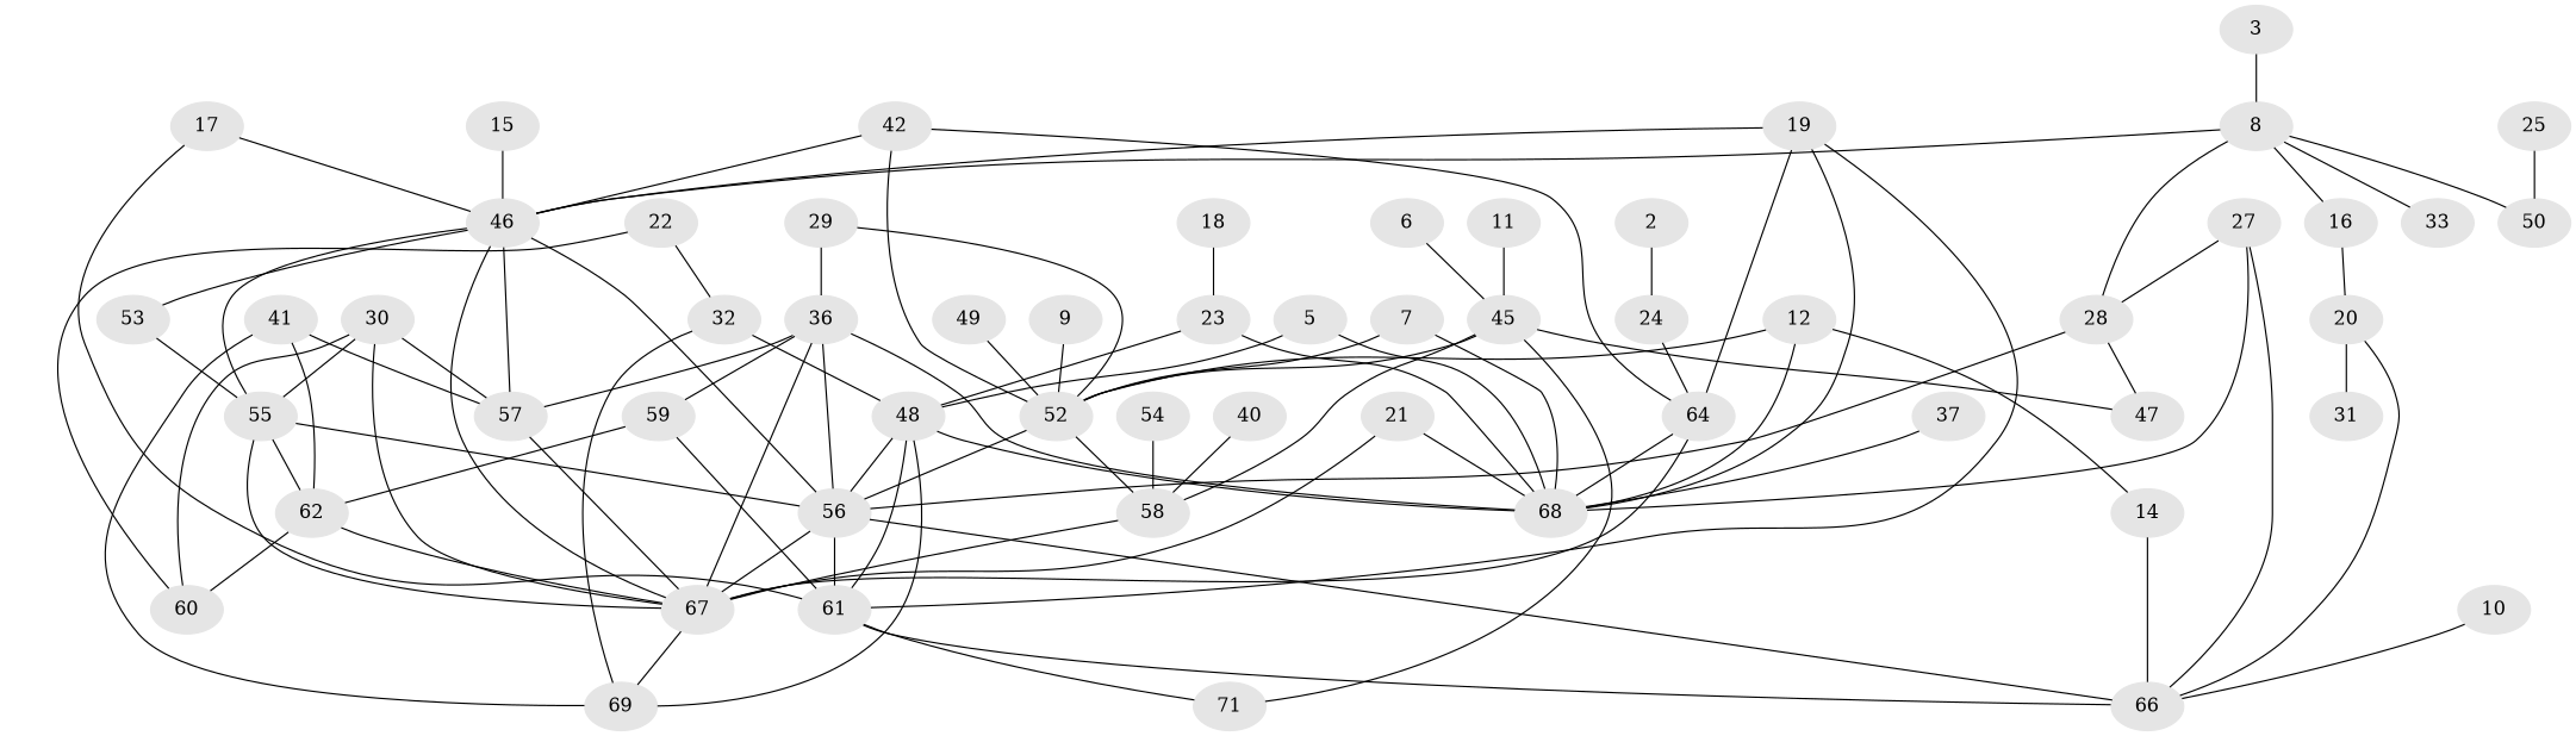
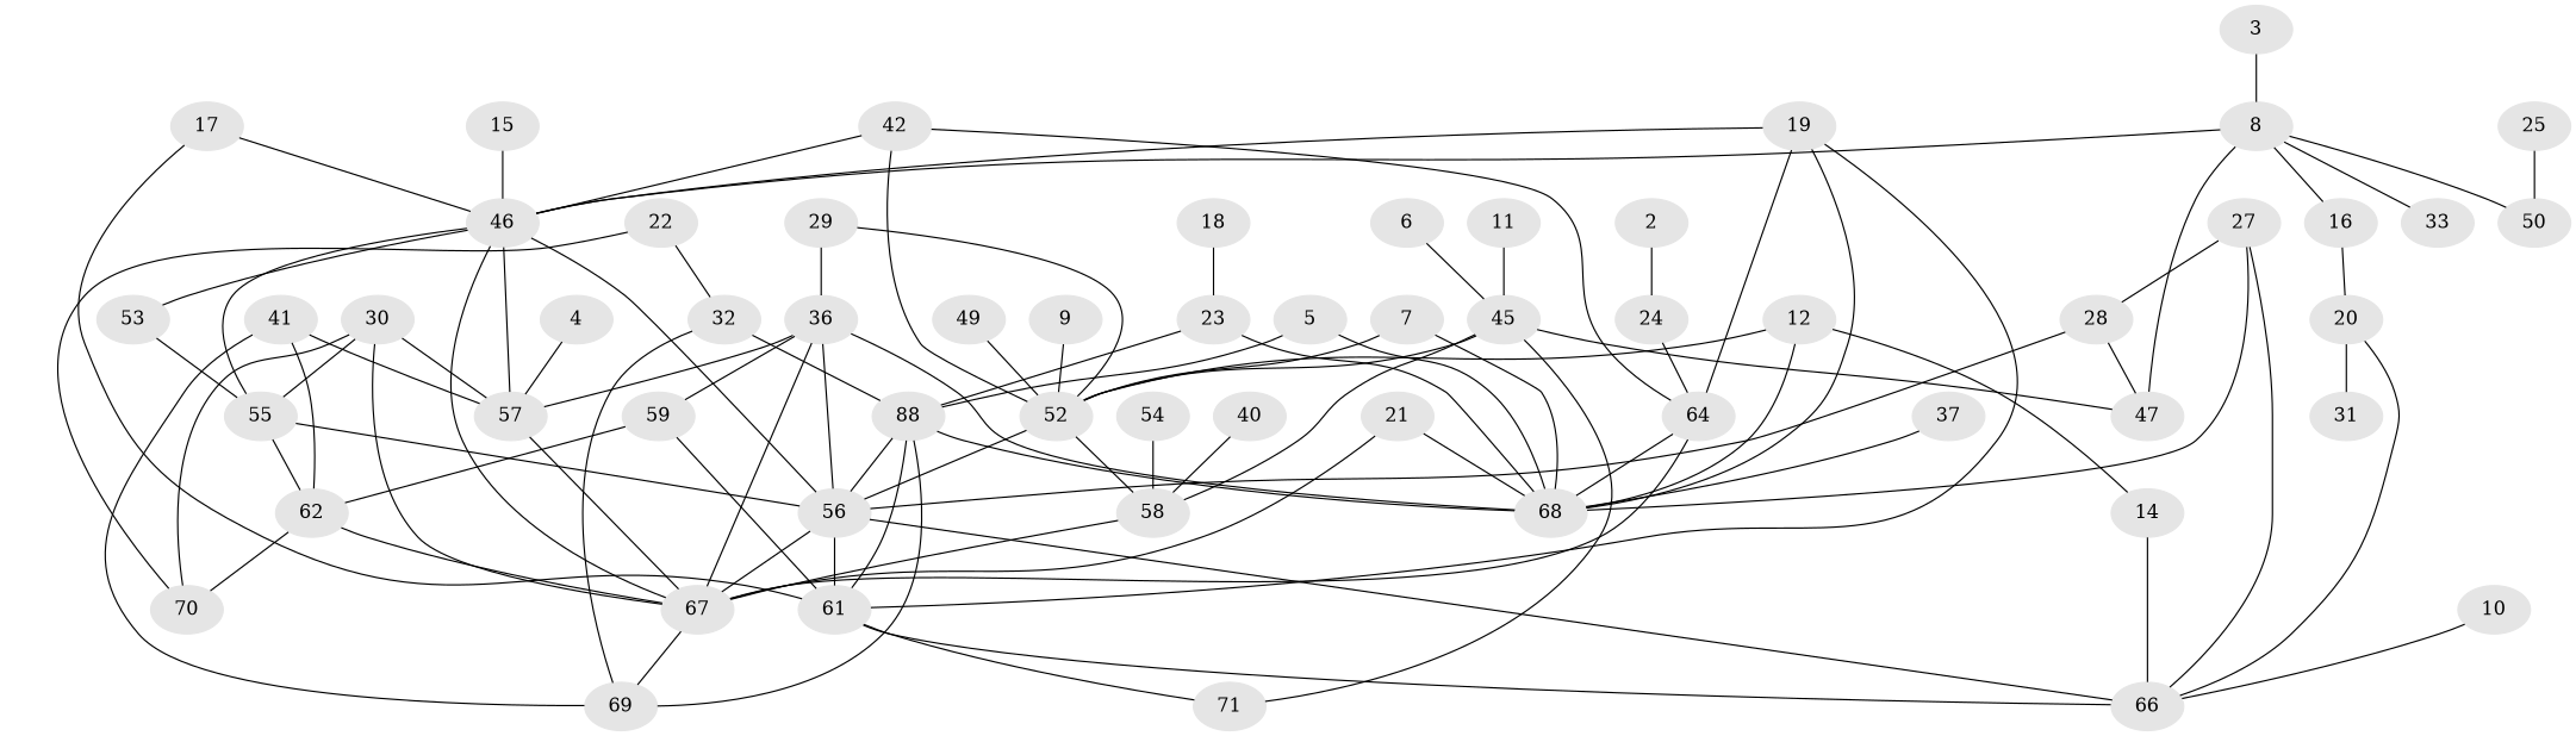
  graph {
    node [color=gray90 style=filled]
    edge [weight=1.0]
    2
    24
    64
    3
    8
    16
    33
    46
    47
    50
+   4
    57
    67
    5
-   48
+   48 [label=88]
    68
    61
    56
    69
    6
    45
    52
    58
    71
    7
    20
    55
    53
    9
    10
    66
    11
    12
    14
    15
    31
    17
    18
    23
    19
    21
    22
    32
-   70 [label=60]
+   70
    25
    27
    28
    29
    36
    59
    30
    62
    37
    40
    41
    42
    49
    54
    2 -- 24
    24 -- 64
    64 -- 67 [weight=2.0]
    64 -- 68
    3 -- 8
    8 -- 16
    8 -- 33
    8 -- 46
-   8 -- 28
+   8 -- 47
    8 -- 50
    16 -- 20
    46 -- 57
    46 -- 67
    46 -- 56
    46 -- 55
    46 -- 53
+   4 -- 57
    57 -- 67
    67 -- 69
    5 -- 48
    5 -- 68
    48 -- 68
    48 -- 61
    48 -- 56
    48 -- 69
    61 -- 71
    61 -- 66
    56 -- 67
    56 -- 61
    56 -- 66 [weight=2.0]
    6 -- 45
    45 -- 47
    45 -- 52
    45 -- 58
    45 -- 71
    52 -- 56
    52 -- 58
    58 -- 67
    7 -- 68
    7 -- 52
    20 -- 66
    20 -- 31
-   55 -- 67
    55 -- 56 [weight=2.0]
    55 -- 62
    53 -- 55
    9 -- 52
    10 -- 66
    11 -- 45
    12 -- 68
    12 -- 52
    12 -- 14
    14 -- 66
    15 -- 46 [weight=2.0]
    17 -- 46
    17 -- 61
    18 -- 23
    23 -- 48
    23 -- 68
    19 -- 64
    19 -- 46
    19 -- 68
    19 -- 61
    21 -- 67
    21 -- 68
    22 -- 32
    22 -- 70
    32 -- 48
    32 -- 69
    25 -- 50
    27 -- 68
    27 -- 66
    27 -- 28
    28 -- 47
    28 -- 56
    29 -- 52
    29 -- 36
    36 -- 57
    36 -- 67
    36 -- 68
    36 -- 56
    36 -- 59
    59 -- 61
    59 -- 62
    30 -- 57
    30 -- 67
    30 -- 55
    30 -- 70
    62 -- 67
    62 -- 70
    37 -- 68
    40 -- 58
    41 -- 57
    41 -- 69
    41 -- 62
    42 -- 64
    42 -- 46
    42 -- 52
    49 -- 52
    54 -- 58
  }
